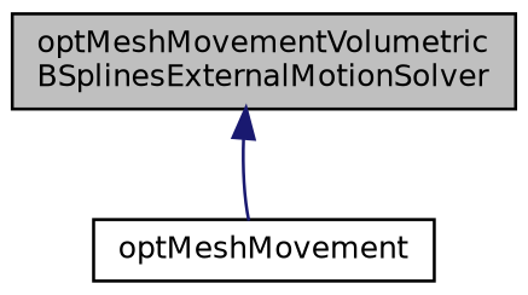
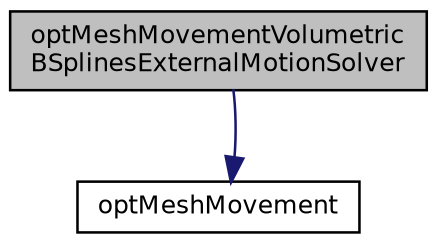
  digraph {
    node [color=black fontname=Helvetica fontsize=10 shape=record]
    n1 [fillcolor=grey75 fontcolor=black height=0.2 label="optMeshMovementVolumetric\lBSplinesExternalMotionSolver" style=filled width=0.4]
    n2 [height=0.2 label=optMeshMovement width=0.4]
-   n1 -> n2 [color=midnightblue dir=back fontname=Helvetica fontsize=10 labelfontname=Helvetica labelfontsize=10 style=solid]
+   n2 -> n1 [color=midnightblue dir=back fontname=Helvetica fontsize=10 labelfontname=Helvetica labelfontsize=10 style=solid]
  }
